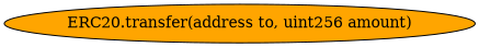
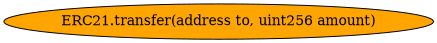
  digraph {
    rankdir=LR
-   "ERC20.transfer(address to, uint256 amount)" [height=0.5 width=5.0668 style=filled fillcolor=orange]
+   "ERC20.transfer(address to, uint256 amount)" [height=0.5 width=5.0668 style=filled fillcolor=orange label="ERC21.transfer(address to, uint256 amount)"]
  }
